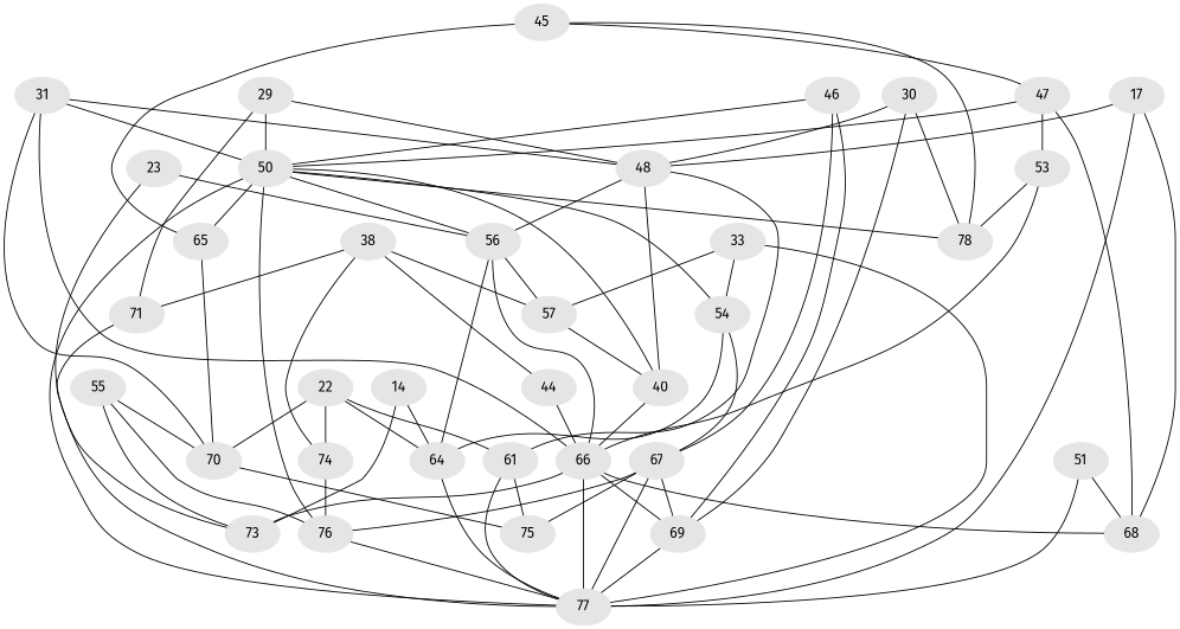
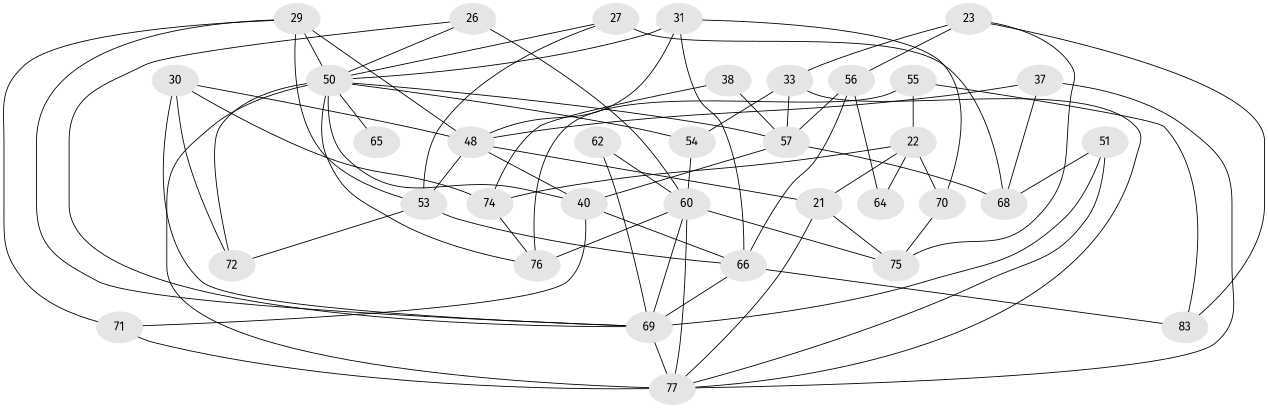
  graph {
    fontname="Fira Sans"
    node [color=gray90 fontname="Fira Sans" style=filled]
    edge [fontname="Fira Sans"]
    64 [super="+7"]
    77 [super="+24+27+59"]
-   14
-   73 [super="+63"]
+   73 [super="+63" label=83]
    22
-   61
+   61 [label=21]
    70 [super="+39"]
    74
    75 [super="+18"]
    76 [super="+52"]
    23
    33
    56 [super="+20"]
    54
    57 [super="+28"]
    66 [super="+13+35+8"]
    29 [super="+26"]
    48 [super="+19+32"]
    50 [super="+49+34+41"]
    53
    69 [super="+17+36"]
    71
    n23 [label=40 super="+12"]
-   72 [label=78]
+   72
    65 [super="+3"]
    30
    31
    68
-   67 [super="+40+43+25"]
-   37 [label=17]
+   67 [super="+40+43+25" label=60]
+   37
    38
-   44
-   45
-   47
-   46
+   47 [label=27]
+   46 [label=26]
    51
    55
-   64 -- 77
-   14 -- 64 [weight=2]
-   14 -- 73 [weight=2]
+   62
    22 -- 64
    22 -- 61
    22 -- 70
    22 -- 74
    61 -- 77
    61 -- 75
    70 -- 75 [weight=2]
    74 -- 76
-   76 -- 77
    23 -- 73
+   23 -- 75
+   23 -- 33
    23 -- 56
    33 -- 77
    33 -- 54
    33 -- 57
    56 -- 64
    56 -- 57 [weight=2]
    56 -- 66
-   54 -- 64
    54 -- 67
    57 -- n23
-   66 -- 77 [weight=2]
    66 -- 73
    66 -- 69
-   66 -- 68
+   57 -- 68
    29 -- 48
    29 -- 50 [weight=2]
+   29 -- 53
+   29 -- 69
    29 -- 71
    48 -- 61
-   48 -- 56
+   48 -- 53
    48 -- n23 [weight=2]
    50 -- 77 [weight=4]
    50 -- 76
    50 -- 54
-   50 -- 56
+   50 -- 57
    50 -- n23 [weight=2]
    50 -- 72
    50 -- 65 [weight=3]
    53 -- 66
    53 -- 72
    69 -- 77 [weight=2]
    71 -- 77 [weight=2]
    n23 -- 66
-   65 -- 70
+   30 -- 74
    30 -- 48
    30 -- 69
    30 -- 72
    31 -- 70
    31 -- 66
    31 -- 48
    31 -- 50
    67 -- 77 [weight=3]
    67 -- 75 [weight=2]
    67 -- 76
    67 -- 69 [weight=2]
    37 -- 77 [weight=2]
    37 -- 48
    37 -- 68
    38 -- 74
    38 -- 57
-   38 -- 71
-   38 -- 44
-   44 -- 66 [weight=3]
-   45 -- 72
-   45 -- 65 [weight=2]
-   45 -- 47
+   n23 -- 71
    47 -- 50
    47 -- 53
    47 -- 68
    46 -- 50
    46 -- 69
    46 -- 67 [weight=2]
    51 -- 77
+   51 -- 69 [weight=2]
    51 -- 68
    55 -- 73
-   55 -- 70
+   55 -- 22
    55 -- 76 [weight=2]
+   62 -- 69 [weight=2]
+   62 -- 67
  }
